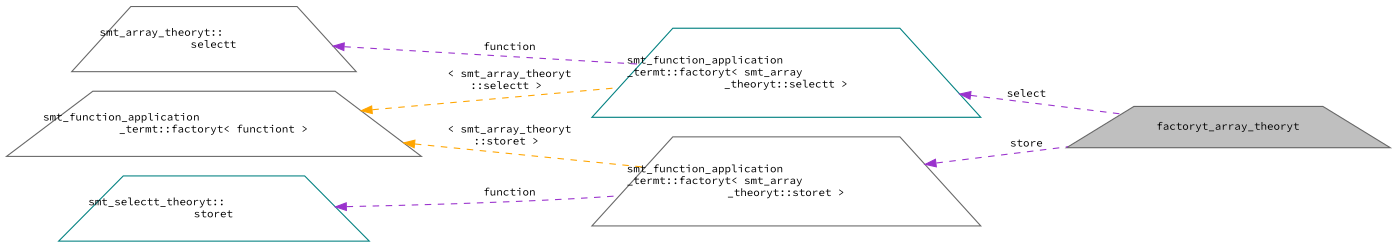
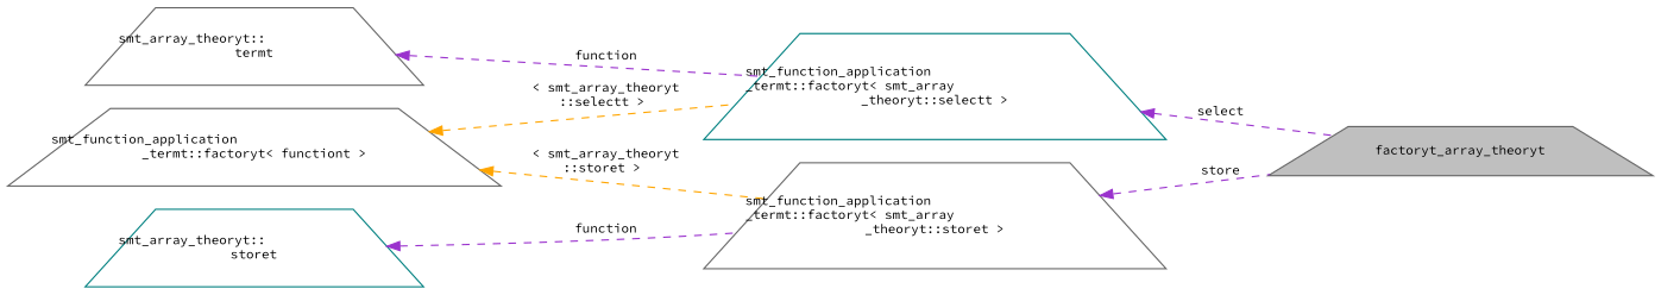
  digraph {
    fontname="Source Code Pro"
    rankdir=LR
    node [color=gray40 fontname="Source Code Pro" fontsize=10 shape=trapezium]
    edge [color=darkorchid3 dir=back fontname="Source Code Pro" fontsize=10 labelfontname=Helvetica labelfontsize=10 style=dashed]
    n1 [fillcolor=grey75 fontcolor=black height=0.2 label=factoryt_array_theoryt style=filled width=0.4]
    n2 [color=teal height=0.2 label="smt_function_application\l_termt::factoryt\< smt_array\l_theoryt::selectt \>" width=0.4]
-   n3 [height=0.2 label="smt_array_theoryt::\lselectt" width=0.4]
+   n3 [height=0.2 label="smt_array_theoryt::\ltermt" width=0.4]
    n4 [height=0.2 label="smt_function_application\l_termt::factoryt\< functiont \>" width=0.4]
    n5 [height=0.2 label="smt_function_application\l_termt::factoryt\< smt_array\l_theoryt::storet \>" width=0.4]
-   n6 [color=teal height=0.2 label="smt_selectt_theoryt::\lstoret" width=0.4]
+   n6 [color=teal height=0.2 label="smt_array_theoryt::\lstoret" width=0.4]
    n2 -> n1 [label=" select"]
    n3 -> n2 [label=" function"]
    n4 -> n2 [color=orange label=" \< smt_array_theoryt\l::selectt \>"]
    n4 -> n5 [color=orange label=" \< smt_array_theoryt\l::storet \>"]
    n5 -> n1 [label=" store"]
    n6 -> n5 [label=" function"]
  }
